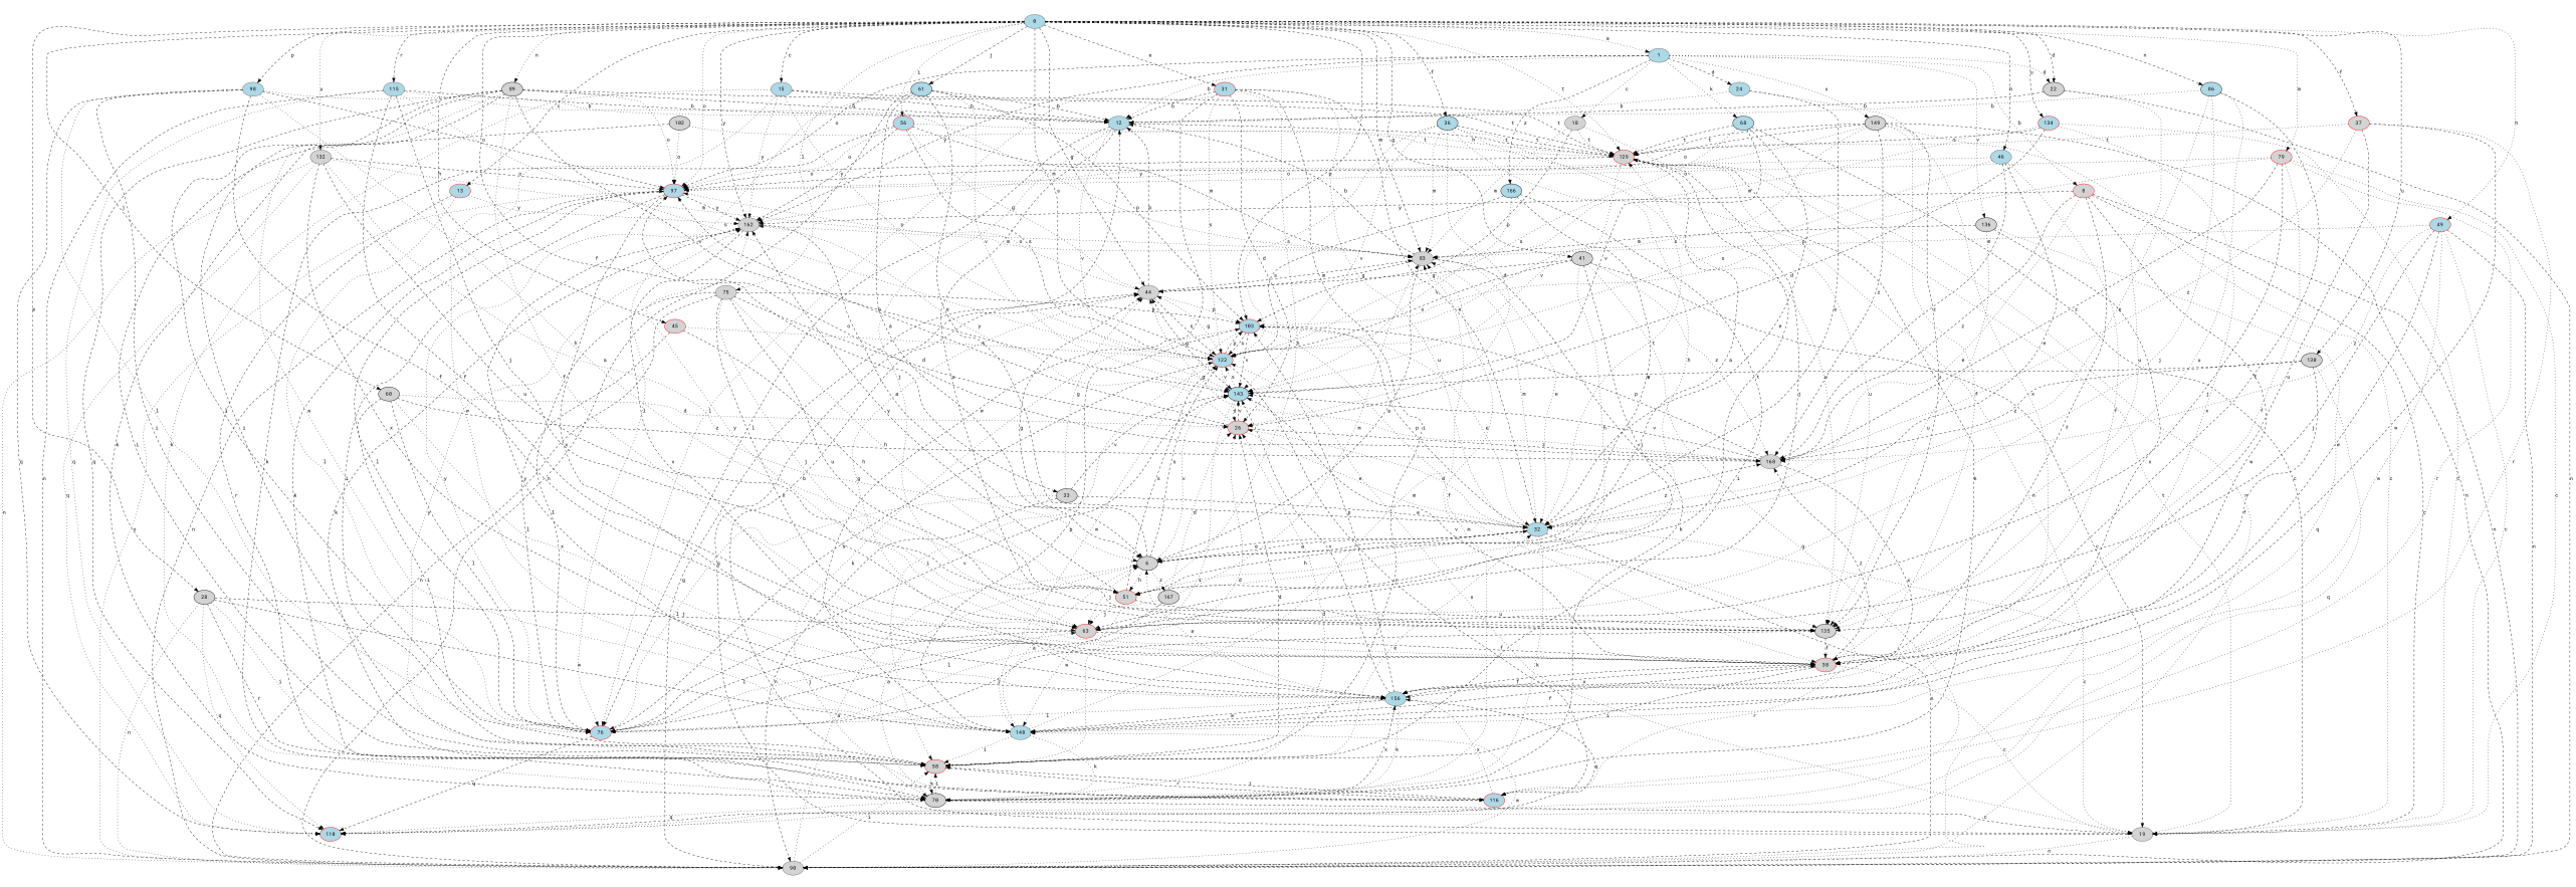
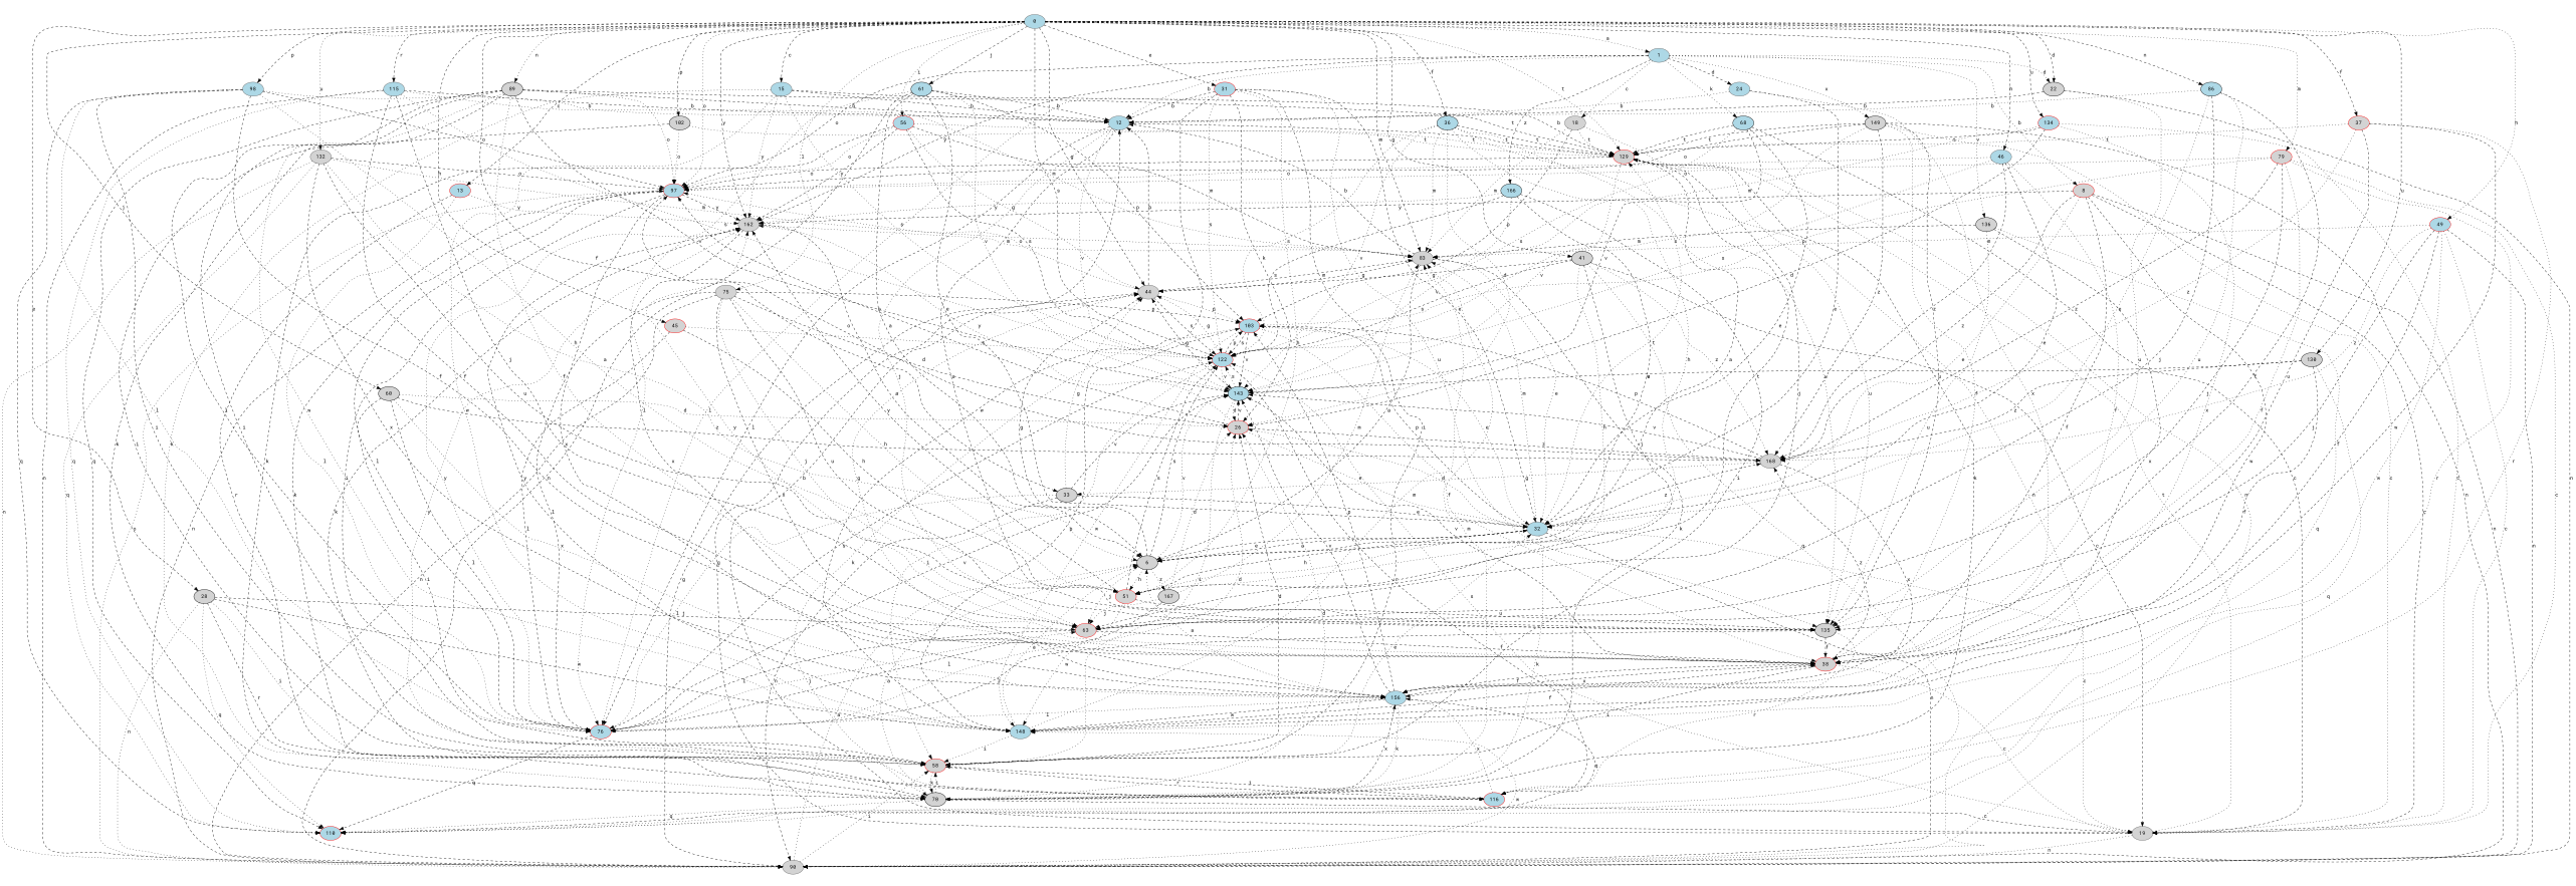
  strict digraph {
    fontname="Roboto Mono"
    node [color=red fillcolor=lightgrey fontname="Roboto Mono" style=filled]
    edge [fontname="Roboto Mono" style=dashed]
    0 [color=gray40 fillcolor=lightblue]
    1 [color=gray40 fillcolor=lightblue]
    13 [fillcolor=lightblue]
    15 [color=gray40 fillcolor=lightblue]
    22 [color=black]
    28 [color=black]
    31 [fillcolor=lightblue]
    33 [color=black]
    36 [color=black fillcolor=lightblue]
    37
    41 [color=black]
    44 [color=gray40]
    45
    46 [color=gray40 fillcolor=lightblue]
    49 [fillcolor=lightblue]
    56 [fillcolor=lightblue]
    60 [color=black]
    61 [color=black fillcolor=lightblue]
    75 [color=gray40]
    79
    83 [color=gray40]
    86 [color=black fillcolor=lightblue]
    89 [color=black]
    97 [fillcolor=lightblue]
    98 [color=gray40 fillcolor=lightblue]
    102 [color=black]
    115 [color=gray40 fillcolor=lightblue]
    122 [fillcolor=lightblue]
    129
    130 [color=black]
    132 [color=gray40]
    134 [fillcolor=lightblue]
    162 [color=gray40]
    8
    12 [color=gray40 fillcolor=lightblue]
    18 [color=gray40]
    24 [color=gray40 fillcolor=lightblue]
    68 [color=black fillcolor=lightblue]
    136 [color=black]
    149 [color=black]
    166 [color=black fillcolor=lightblue]
    76 [fillcolor=lightblue]
    116 [fillcolor=lightblue]
    148 [color=gray40 fillcolor=lightblue]
    70 [color=black]
    90 [color=gray40]
    135 [color=black]
    63
    58
    110 [fillcolor=lightblue]
    32 [color=gray40 fillcolor=lightblue]
    51
    26
    143 [color=black fillcolor=lightblue]
    168 [color=gray40]
    19 [color=gray40]
    103 [fillcolor=lightblue]
    38
    156 [color=gray40 fillcolor=lightblue]
    6 [color=black]
    167 [color=black]
    0 -> 1 [label=a style=dotted]
    0 -> 13 [label=c]
    0 -> 15 [label=c]
    0 -> 22 [label=d]
    0 -> 28 [label=e]
    0 -> 31 [label=e]
    0 -> 33 [label=f]
    0 -> 36 [label=f]
    0 -> 37 [label=f]
    0 -> 41 [label=g]
    0 -> 44 [label=g]
    0 -> 45 [label=h]
    0 -> 46 [label=h]
    0 -> 49 [label=h style=dotted]
    0 -> 56 [label=i style=dotted]
    0 -> 60 [label=j]
    0 -> 61 [label=j]
    0 -> 75 [label=l style=dotted]
    0 -> 79 [label=m style=dotted]
    0 -> 83 [label=m]
    0 -> 86 [label=n]
    0 -> 89 [label=n style=dotted]
    0 -> 97 [label=o style=dotted]
    0 -> 98 [label=p]
-   0 -> 103 [label=p]
+   0 -> 102 [label=p]
    0 -> 115 [label=r]
    0 -> 122 [label=s]
    0 -> 129 [label=t style=dotted]
    0 -> 130 [label=u]
    0 -> 132 [label=u style=dotted]
    0 -> 134 [label=u]
    0 -> 162 [label=y]
    1 -> 22 [label=d style=dotted]
    1 -> 97 [label=o]
    1 -> 162 [label=y]
    1 -> 8 [label=b style=dotted]
    1 -> 12 [label=b style=dotted]
    1 -> 18 [label=c style=dotted]
    1 -> 24 [label=d]
    1 -> 68 [label=k style=dotted]
    1 -> 136 [label=v style=dotted]
    1 -> 149 [label=x style=dotted]
    1 -> 166 [label=z]
    13 -> 162 [label=y style=dotted]
    13 -> 76 [label=l style=dotted]
    13 -> 116 [label=r]
    15 -> 122 [label=s style=dotted]
-   15 -> 129 [label=t]
+   15 -> 129 [label=b]
    15 -> 162 [label=y style=dotted]
    15 -> 12 [label=b]
    15 -> 148 [label=w style=dotted]
    15 -> 70 [label=k style=dotted]
    22 -> 12 [label=b]
    22 -> 90 [label=n]
    22 -> 135 [label=u style=dotted]
    28 -> 116 [label=r]
    28 -> 148 [label=w]
    28 -> 90 [label=n style=dotted]
    28 -> 63 [label=j]
    28 -> 58 [label=i style=dotted]
    28 -> 110 [label=q style=dotted]
    31 -> 122 [label=s style=dotted]
    31 -> 12 [label=b]
    31 -> 76 [label=l style=dotted]
    31 -> 148 [label=w]
    31 -> 135 [label=u style=dotted]
    31 -> 58 [label=i]
    31 -> 32 [label=e]
    31 -> 51 [label=h style=dotted]
-   31 -> 26 [label=d]
+   31 -> 26 [label=k]
    33 -> 44 [label=g style=dotted]
    33 -> 76 [label=l style=dotted]
    33 -> 90 [label=n]
    33 -> 32 [label=e]
    33 -> 143 [label=v]
    36 -> 83 [label=m style=dotted]
    36 -> 122 [label=s style=dotted]
    36 -> 129 [label=t]
    36 -> 90 [label=n style=dotted]
    36 -> 135 [label=u style=dotted]
    36 -> 51 [label=h style=dotted]
    36 -> 26 [label=d style=dotted]
    36 -> 143 [label=v style=dotted]
    37 -> 129 [label=t style=dotted]
    37 -> 116 [label=r style=dotted]
    37 -> 148 [label=w]
    37 -> 135 [label=u]
    37 -> 168 [label=z style=dotted]
    41 -> 44 [label=g]
    41 -> 122 [label=s]
    41 -> 63 [label=j]
    41 -> 110 [label=q style=dotted]
    41 -> 51 [label=h style=dotted]
    41 -> 168 [label=z style=dotted]
    41 -> 19 [label=c]
    44 -> 83 [label=m]
    44 -> 97 [label=o style=dotted]
    44 -> 122 [label=s]
    44 -> 12 [label=b]
    44 -> 103 [label=p style=dotted]
    45 -> 122 [label=s style=dotted]
    45 -> 76 [label=l]
    45 -> 51 [label=h]
    46 -> 97 [label=o style=dotted]
    46 -> 122 [label=s style=dotted]
    46 -> 32 [label=e]
    46 -> 168 [label=z]
    46 -> 38 [label=f style=dotted]
    49 -> 83 [label=m style=dotted]
    49 -> 148 [label=w style=dotted]
    49 -> 90 [label=n]
    49 -> 63 [label=j]
    49 -> 168 [label=z style=dotted]
    49 -> 19 [label=c style=dotted]
-   49 -> 38 [label=w]
+   49 -> 38 [label=f]
    56 -> 44 [label=g style=dotted]
    56 -> 83 [label=m]
    56 -> 97 [label=o style=dotted]
    56 -> 122 [label=s]
-   56 -> 129 [label=h style=dotted]
+   56 -> 129 [label=t style=dotted]
    56 -> 162 [label=y]
    56 -> 70 [label=k]
    60 -> 76 [label=l]
    60 -> 58 [label=i]
    60 -> 26 [label=d style=dotted]
    60 -> 168 [label=z]
    60 -> 156 [label=x style=dotted]
    61 -> 12 [label=b]
    61 -> 76 [label=l style=dotted]
    61 -> 90 [label=n]
    61 -> 32 [label=e]
    61 -> 143 [label=v style=dotted]
    61 -> 103 [label=p]
    61 -> 6 [label=a]
    75 -> 76 [label=l]
    75 -> 90 [label=n]
    75 -> 135 [label=u]
    75 -> 63 [label=j style=dotted]
    75 -> 51 [label=h style=dotted]
    75 -> 26 [label=d]
    75 -> 103 [label=p]
    75 -> 156 [label=x]
    79 -> 97 [label=o style=dotted]
    79 -> 116 [label=r style=dotted]
    79 -> 63 [label=j]
    79 -> 168 [label=z]
    79 -> 19 [label=c style=dotted]
    79 -> 103 [label=p style=dotted]
    79 -> 38 [label=f style=dotted]
    83 -> 44 [label=g]
    83 -> 12 [label=b]
    83 -> 70 [label=k]
    83 -> 32 [label=e style=dotted]
    83 -> 6 [label=a]
    86 -> 12 [label=b style=dotted]
    86 -> 135 [label=u style=dotted]
-   86 -> 63 [label=j style=dotted]
+   86 -> 63 [label=j]
    86 -> 32 [label=e style=dotted]
    86 -> 38 [label=f]
    89 -> 97 [label=o style=dotted]
    89 -> 129 [label=t]
    89 -> 12 [label=b]
    89 -> 76 [label=l]
    89 -> 148 [label=w style=dotted]
    89 -> 70 [label=k]
    89 -> 58 [label=i]
    89 -> 110 [label=q]
    89 -> 143 [label=v]
    89 -> 38 [label=f style=dotted]
    97 -> 162 [label=y]
    97 -> 76 [label=l]
    97 -> 70 [label=k]
    97 -> 90 [label=n]
    97 -> 58 [label=i]
    97 -> 156 [label=x]
    98 -> 97 [label=o]
    98 -> 12 [label=b style=dotted]
    98 -> 76 [label=l style=dotted]
    98 -> 58 [label=i]
    98 -> 110 [label=q]
    98 -> 51 [label=h style=dotted]
    98 -> 38 [label=f]
    102 -> 97 [label=o style=dotted]
    102 -> 129 [label=t style=dotted]
    102 -> 58 [label=i]
    115 -> 83 [label=m style=dotted]
    115 -> 122 [label=s style=dotted]
    115 -> 12 [label=b]
    115 -> 90 [label=n]
    115 -> 63 [label=j]
    115 -> 110 [label=q style=dotted]
    115 -> 38 [label=f]
    122 -> 44 [label=g style=dotted]
    122 -> 116 [label=r]
    122 -> 58 [label=i style=dotted]
    122 -> 143 [label=v style=dotted]
    122 -> 103 [label=p]
    129 -> 97 [label=o]
    129 -> 70 [label=k]
    129 -> 135 [label=u style=dotted]
    129 -> 63 [label=j]
    129 -> 143 [label=v style=dotted]
    129 -> 6 [label=a]
    130 -> 110 [label=q style=dotted]
    130 -> 143 [label=v]
    130 -> 168 [label=z]
    130 -> 38 [label=f]
    132 -> 83 [label=m style=dotted]
    132 -> 97 [label=o]
    132 -> 90 [label=n style=dotted]
    132 -> 135 [label=u]
    132 -> 110 [label=q style=dotted]
    132 -> 156 [label=x]
    132 -> 6 [label=a style=dotted]
    134 -> 83 [label=m style=dotted]
    134 -> 129 [label=t]
    134 -> 26 [label=d]
    134 -> 19 [label=c style=dotted]
    134 -> 156 [label=x style=dotted]
    162 -> 83 [label=m style=dotted]
    162 -> 70 [label=k]
    162 -> 156 [label=x]
    162 -> 6 [label=a]
    8 -> 162 [label=y]
    8 -> 148 [label=w]
    8 -> 90 [label=n]
    8 -> 32 [label=e style=dotted]
    8 -> 168 [label=z]
    8 -> 19 [label=c]
    8 -> 38 [label=f]
    12 -> 129 [label=t]
    12 -> 76 [label=l]
    12 -> 135 [label=u]
    12 -> 63 [label=j style=dotted]
    12 -> 143 [label=v style=dotted]
    18 -> 83 [label=m style=dotted]
    18 -> 129 [label=t style=dotted]
    18 -> 90 [label=n style=dotted]
    18 -> 103 [label=p]
    24 -> 12 [label=b style=dotted]
    24 -> 32 [label=e]
    24 -> 156 [label=x style=dotted]
    68 -> 122 [label=s style=dotted]
    68 -> 129 [label=t]
    68 -> 32 [label=e]
    68 -> 143 [label=v]
    68 -> 19 [label=c]
    136 -> 83 [label=m]
    136 -> 135 [label=u style=dotted]
    136 -> 110 [label=q style=dotted]
    136 -> 156 [label=x]
    149 -> 97 [label=o]
    149 -> 122 [label=s style=dotted]
    149 -> 129 [label=t]
    149 -> 90 [label=n]
    149 -> 135 [label=u]
    149 -> 168 [label=z]
    149 -> 19 [label=c style=dotted]
    149 -> 38 [label=f style=dotted]
    166 -> 122 [label=s]
-   149 -> 162 [label=y style=dotted]
+   166 -> 162 [label=y style=dotted]
    166 -> 58 [label=i]
    166 -> 143 [label=v style=dotted]
    166 -> 6 [label=a]
    76 -> 122 [label=s]
    76 -> 162 [label=y style=dotted]
    76 -> 63 [label=j style=dotted]
    76 -> 110 [label=q]
    76 -> 26 [label=d style=dotted]
    76 -> 143 [label=v]
    116 -> 162 [label=y style=dotted]
    116 -> 58 [label=i]
    116 -> 156 [label=x style=dotted]
    148 -> 83 [label=m style=dotted]
    148 -> 162 [label=y]
-   148 -> 70 [label=k style=dotted]
    148 -> 58 [label=i style=dotted]
    148 -> 103 [label=p]
    148 -> 38 [label=f]
    148 -> 6 [label=a style=dotted]
    70 -> 83 [label=m style=dotted]
    70 -> 58 [label=i style=dotted]
    70 -> 110 [label=q style=dotted]
    70 -> 26 [label=d style=dotted]
    70 -> 19 [label=c]
    70 -> 156 [label=x]
    70 -> 6 [label=a style=dotted]
    90 -> 44 [label=g]
    90 -> 97 [label=o style=dotted]
    90 -> 148 [label=w style=dotted]
    90 -> 58 [label=i style=dotted]
    90 -> 6 [label=a style=dotted]
    135 -> 76 [label=l]
    135 -> 116 [label=r style=dotted]
    135 -> 38 [label=f]
    63 -> 162 [label=y style=dotted]
    63 -> 76 [label=l]
    63 -> 38 [label=f]
    58 -> 116 [label=r]
    58 -> 70 [label=k style=dotted]
    58 -> 32 [label=e style=dotted]
    58 -> 26 [label=d]
    32 -> 83 [label=m style=dotted]
    32 -> 129 [label=t style=dotted]
    32 -> 70 [label=k style=dotted]
    32 -> 90 [label=n]
    32 -> 51 [label=h]
    32 -> 26 [label=d style=dotted]
    32 -> 168 [label=z]
    32 -> 19 [label=c style=dotted]
    32 -> 103 [label=p]
    32 -> 6 [label=a]
    51 -> 122 [label=s]
    51 -> 129 [label=t]
    51 -> 162 [label=y]
    51 -> 148 [label=w style=dotted]
    51 -> 135 [label=u]
    26 -> 97 [label=o]
    26 -> 162 [label=y style=dotted]
    26 -> 32 [label=e style=dotted]
    26 -> 143 [label=v]
    26 -> 168 [label=z]
    143 -> 44 [label=g]
    143 -> 122 [label=s style=dotted]
    143 -> 58 [label=i style=dotted]
    143 -> 26 [label=d style=dotted]
-   168 -> 44 [label=g style=dotted]
+   168 -> 33 [label=g style=dotted]
    168 -> 97 [label=o]
    168 -> 143 [label=v]
    168 -> 103 [label=p]
    168 -> 156 [label=x]
    19 -> 44 [label=g]
    19 -> 122 [label=s style=dotted]
    19 -> 129 [label=t style=dotted]
    19 -> 12 [label=b]
    19 -> 90 [label=n style=dotted]
    103 -> 122 [label=s]
    103 -> 148 [label=w style=dotted]
    103 -> 70 [label=k style=dotted]
    103 -> 32 [label=e style=dotted]
    103 -> 143 [label=v]
    103 -> 38 [label=f style=dotted]
    38 -> 44 [label=g style=dotted]
    38 -> 58 [label=i]
    38 -> 143 [label=v]
    38 -> 168 [label=z]
    38 -> 19 [label=c style=dotted]
    38 -> 156 [label=x]
    156 -> 76 [label=l style=dotted]
    156 -> 148 [label=w]
    156 -> 70 [label=k style=dotted]
    156 -> 110 [label=q]
    156 -> 143 [label=v]
    156 -> 103 [label=p]
    156 -> 38 [label=f]
    156 -> 6 [label=a style=dotted]
    6 -> 44 [label=g]
    6 -> 122 [label=s]
    6 -> 63 [label=j style=dotted]
    6 -> 32 [label=e]
    6 -> 51 [label=h style=dotted]
    6 -> 143 [label=v style=dotted]
    6 -> 167 [label=z style=dotted]
    167 -> 83 [label=m style=dotted]
    167 -> 76 [label=l]
    167 -> 63 [label=j style=dotted]
    167 -> 26 [label=d style=dotted]
  }
